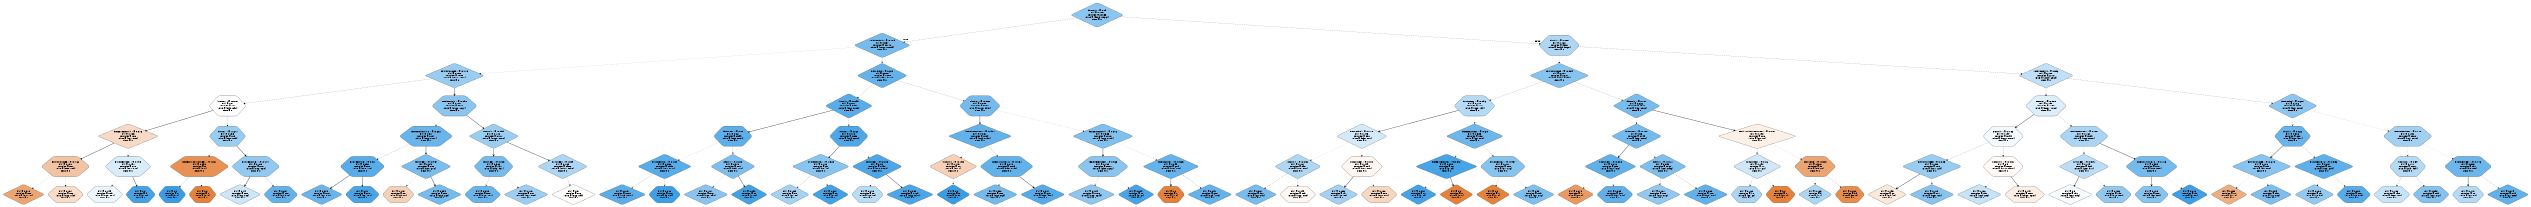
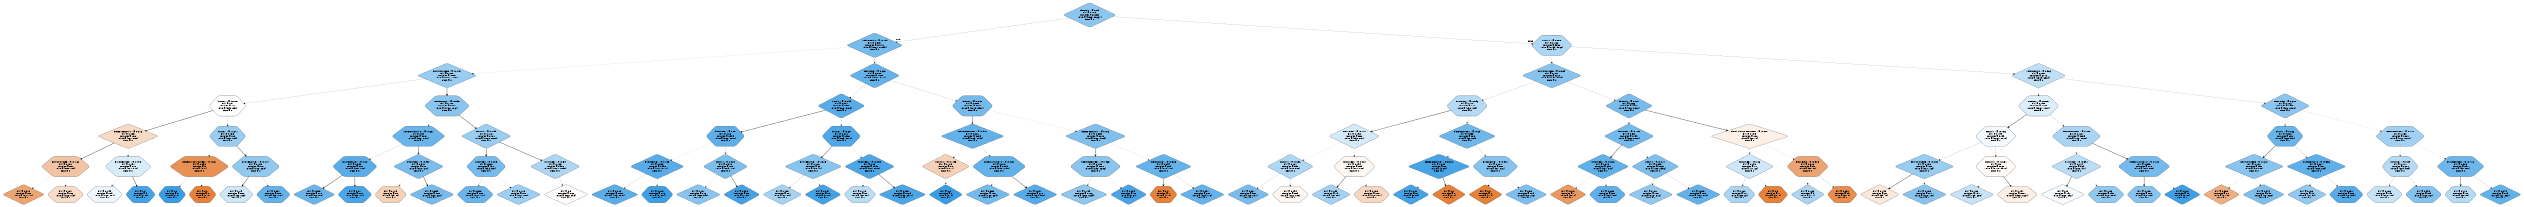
  digraph {
    node [color=black fillcolor="#e58139" fontname=helvetica shape=diamond style="filled, rounded"]
    edge [arrowhead=vee fontname=helvetica style=dotted]
    n1 [fillcolor="#8bc6f0" label="dbp_min <= 0.09\ngini = 0.415\nsamples = 21153\nvalue = [9823, 23667]\nclass = 1"]
    n2 [fillcolor="#75bbed" label="weight_admit <= -0.409\ngini = 0.357\nsamples = 11771\nvalue = [4324, 14299]\nclass = 1"]
    n3 [fillcolor="#add7f4" label="ph_min <= 0.058\ngini = 0.466\nsamples = 9382\nvalue = [5499, 9368]\nclass = 1" shape=hexagon]
    n4 [fillcolor="#98ccf1" label="admission_age <= -0.475\ngini = 0.438\nsamples = 4538\nvalue = [2327, 4857]\nclass = 1"]
    n5 [fillcolor="#63b2ea" label="gcs_verbal <= 0.618\ngini = 0.288\nsamples = 7233\nvalue = [1997, 9442]\nclass = 1"]
    n6 [fillcolor="#87c3ef" label="admission_age <= -0.839\ngini = 0.404\nsamples = 2641\nvalue = [1190, 3039]\nclass = 1"]
    n7 [fillcolor="#c0e0f7" label="weight_admit <= 0.386\ngini = 0.482\nsamples = 6741\nvalue = [4309, 6329]\nclass = 1"]
    n8 [fillcolor="#ffffff" label="inr_max <= -0.178\ngini = 0.5\nsamples = 727\nvalue = [591, 590]\nclass = 0" shape=hexagon]
    n9 [fillcolor="#8ac5f0" label="totalco2_min <= -0.295\ngini = 0.411\nsamples = 3811\nvalue = [1736, 4267]\nclass = 1" shape=hexagon]
    n10 [fillcolor="#57ace9" label="inr_min <= -0.099\ngini = 0.227\nsamples = 3951\nvalue = [822, 5485]\nclass = 1"]
    n11 [fillcolor="#74baed" label="ph_max <= -0.003\ngini = 0.353\nsamples = 3282\nvalue = [1175, 3957]\nclass = 1" shape=hexagon]
    n12 [fillcolor="#f7dac5" label="baseexcess_min <= 0.276\ngini = 0.485\nsamples = 482\nvalue = [467, 331]\nclass = 0"]
    n13 [fillcolor="#98ccf1" label="ph_max <= -4.674\ngini = 0.438\nsamples = 245\nvalue = [124, 259]\nclass = 1" shape=hexagon]
    n14 [fillcolor="#68b4eb" label="hematocrit_min.1 <= -0.634\ngini = 0.31\nsamples = 1087\nvalue = [336, 1417]\nclass = 1" shape=hexagon]
    n15 [fillcolor="#9acdf2" label="po2_min <= -0.199\ngini = 0.442\nsamples = 2724\nvalue = [1400, 2850]\nclass = 1"]
    n16 [fillcolor="#f3c4a3" label="admission_age <= -1.762\ngini = 0.454\nsamples = 334\nvalue = [353, 189]\nclass = 0" shape=hexagon]
    n17 [fillcolor="#d8ecfa" label="glucose_mean <= 0.798\ngini = 0.494\nsamples = 148\nvalue = [114, 142]\nclass = 1" shape=hexagon]
    n18 [fillcolor="#e89152" label="abs_eosinophils_mean <= -0.34\ngini = 0.198\nsamples = 5\nvalue = [8, 1]\nclass = 0" shape=hexagon]
    n19 [fillcolor="#92c9f1" label="aniongap_max <= -0.177\ngini = 0.428\nsamples = 240\nvalue = [116, 258]\nclass = 1" shape=hexagon]
    n20 [fillcolor="#eca470" label="gini = 0.341\nsamples = 128\nvalue = [147, 41]\nclass = 0"]
    n21 [fillcolor="#f8dcc7" label="gini = 0.487\nsamples = 206\nvalue = [206, 148]\nclass = 0" shape=hexagon]
    n22 [fillcolor="#edf6fd" label="gini = 0.499\nsamples = 139\nvalue = [113, 124]\nclass = 1" shape=hexagon]
    n23 [fillcolor="#44a2e6" label="gini = 0.1\nsamples = 9\nvalue = [1, 18]\nclass = 1" shape=hexagon]
    n24 [fillcolor="#399de5" label="gini = 0.0\nsamples = 1\nvalue = [0, 1]\nclass = 1" shape=hexagon]
    n25 [label="gini = 0.0\nsamples = 4\nvalue = [8, 0]\nclass = 0" shape=hexagon]
-   n26 [fillcolor="#cde6f8" label="gini = 0.49\nsamples = 130\nvalue = [86, 115]\nclass = 1"]
+   n26 [fillcolor="#cde6f8" label="gini = 0.49\nsamples = 130\nvalue = [86, 115]\nclass = 1" shape=hexagon]
    n27 [fillcolor="#63b2ea" label="gini = 0.287\nsamples = 110\nvalue = [30, 143]\nclass = 1" shape=hexagon]
    n28 [fillcolor="#58ace9" label="aniongap_max <= 0.02\ngini = 0.232\nsamples = 542\nvalue = [115, 745]\nclass = 1" shape=hexagon]
    n29 [fillcolor="#7abdee" label="dbp_mean <= -1.957\ngini = 0.372\nsamples = 545\nvalue = [221, 672]\nclass = 1"]
    n30 [fillcolor="#76bbed" label="sbp_mean <= 0.113\ngini = 0.361\nsamples = 794\nvalue = [296, 957]\nclass = 1" shape=hexagon]
    n31 [fillcolor="#acd6f4" label="bun_mean <= -0.59\ngini = 0.465\nsamples = 1930\nvalue = [1104, 1893]\nclass = 1"]
    n32 [fillcolor="#69b5eb" label="gini = 0.313\nsamples = 270\nvalue = [82, 341]\nclass = 1"]
    n33 [fillcolor="#49a5e7" label="gini = 0.14\nsamples = 272\nvalue = [33, 404]\nclass = 1" shape=hexagon]
    n34 [fillcolor="#f5d1b6" label="gini = 0.475\nsamples = 22\nvalue = [19, 12]\nclass = 0" shape=hexagon]
    n35 [fillcolor="#76bbed" label="gini = 0.359\nsamples = 523\nvalue = [202, 660]\nclass = 1"]
    n36 [fillcolor="#69b5eb" label="gini = 0.315\nsamples = 553\nvalue = [172, 707]\nclass = 1" shape=hexagon]
    n37 [fillcolor="#9bcef2" label="gini = 0.443\nsamples = 241\nvalue = [124, 250]\nclass = 1"]
    n38 [fillcolor="#fefcfa" label="gini = 0.5\nsamples = 375\nvalue = [306, 299]\nclass = 0"]
    n39 [fillcolor="#5dafea" label="dbp_mean <= 0.03\ngini = 0.26\nsamples = 2399\nvalue = [583, 3214]\nclass = 1" shape=hexagon]
    n40 [fillcolor="#4ea7e8" label="ph_max <= -2.65\ngini = 0.172\nsamples = 1552\nvalue = [239, 2271]\nclass = 1" shape=hexagon]
    n41 [fillcolor="#62b1ea" label="heart_rate_mean <= -1.924\ngini = 0.284\nsamples = 1139\nvalue = [309, 1498]\nclass = 1"]
    n42 [fillcolor="#7fc0ee" label="baseexcess_min <= 0.276\ngini = 0.385\nsamples = 2143\nvalue = [866, 2459]\nclass = 1"]
    n43 [fillcolor="#58ace9" label="glucose_max <= 1.415\ngini = 0.232\nsamples = 1998\nvalue = [424, 2744]\nclass = 1"]
    n44 [fillcolor="#7cbeee" label="ptt_min <= 0.118\ngini = 0.378\nsamples = 401\nvalue = [159, 470]\nclass = 1"]
    n45 [fillcolor="#87c4ef" label="aniongap_max <= 4.345\ngini = 0.406\nsamples = 62\nvalue = [28, 71]\nclass = 1"]
    n46 [fillcolor="#4ca6e7" label="sbp_mean <= -2.105\ngini = 0.16\nsamples = 1490\nvalue = [211, 2200]\nclass = 1"]
    n47 [fillcolor="#5aade9" label="gini = 0.245\nsamples = 1852\nvalue = [419, 2517]\nclass = 1"]
    n48 [fillcolor="#3d9fe6" label="gini = 0.042\nsamples = 146\nvalue = [5, 227]\nclass = 1" shape=hexagon]
    n49 [fillcolor="#88c4ef" label="gini = 0.407\nsamples = 346\nvalue = [155, 390]\nclass = 1"]
    n50 [fillcolor="#43a2e6" label="gini = 0.091\nsamples = 55\nvalue = [4, 80]\nclass = 1"]
    n51 [fillcolor="#a4d2f3" label="gini = 0.455\nsamples = 51\nvalue = [27, 50]\nclass = 1"]
    n52 [fillcolor="#42a2e6" label="gini = 0.087\nsamples = 11\nvalue = [1, 21]\nclass = 1"]
    n53 [fillcolor="#baddf6" label="gini = 0.478\nsamples = 21\nvalue = [15, 23]\nclass = 1" shape=hexagon]
    n54 [fillcolor="#4ba6e7" label="gini = 0.152\nsamples = 1469\nvalue = [196, 2177]\nclass = 1"]
    n55 [fillcolor="#f6d1b7" label="mbp_min <= -0.495\ngini = 0.475\nsamples = 10\nvalue = [11, 7]\nclass = 0"]
    n56 [fillcolor="#61b1ea" label="potassium_max.1 <= -0.154\ngini = 0.278\nsamples = 1129\nvalue = [298, 1491]\nclass = 1" shape=hexagon]
    n57 [fillcolor="#8ac5f0" label="heart_rate_mean <= 1.965\ngini = 0.413\nsamples = 1534\nvalue = [693, 1686]\nclass = 1" shape=hexagon]
    n58 [fillcolor="#65b3eb" label="totalco2_max <= -1.325\ngini = 0.299\nsamples = 609\nvalue = [173, 773]\nclass = 1"]
    n59 [fillcolor="#399de5" label="gini = 0.0\nsamples = 5\nvalue = [0, 5]\nclass = 1"]
    n60 [fillcolor="#73baed" label="gini = 0.352\nsamples = 458\nvalue = [168, 569]\nclass = 1"]
    n61 [fillcolor="#55abe9" label="gini = 0.217\nsamples = 671\nvalue = [130, 922]\nclass = 1"]
    n62 [fillcolor="#8dc7f0" label="gini = 0.419\nsamples = 1486\nvalue = [688, 1619]\nclass = 1"]
    n63 [fillcolor="#48a4e7" label="gini = 0.129\nsamples = 48\nvalue = [5, 67]\nclass = 1"]
    n64 [label="gini = 0.0\nsamples = 4\nvalue = [4, 0]\nclass = 0" shape=hexagon]
    n65 [fillcolor="#64b2eb" label="gini = 0.294\nsamples = 605\nvalue = [169, 773]\nclass = 1"]
    n66 [fillcolor="#b4daf5" label="bun_mean <= -0.296\ngini = 0.472\nsamples = 740\nvalue = [458, 739]\nclass = 1" shape=hexagon]
    n67 [fillcolor="#78bced" label="dbp_min <= 1.717\ngini = 0.366\nsamples = 1901\nvalue = [732, 2300]\nclass = 1"]
    n68 [fillcolor="#dceefa" label="ptt_max <= -0.235\ngini = 0.495\nsamples = 4758\nvalue = [3387, 4121]\nclass = 1" shape=hexagon]
    n69 [fillcolor="#8cc6f0" label="gcs_verbal <= 0.618\ngini = 0.416\nsamples = 1983\nvalue = [922, 2208]\nclass = 1"]
    n70 [fillcolor="#d4eaf9" label="gcs_verbal <= -0.772\ngini = 0.493\nsamples = 552\nvalue = [395, 504]\nclass = 1"]
    n71 [fillcolor="#6eb7ec" label="platelets_mean <= -0.68\ngini = 0.333\nsamples = 188\nvalue = [63, 235]\nclass = 1"]
    n72 [fillcolor="#73baed" label="sbp_mean <= -0.482\ngini = 0.35\nsamples = 1799\nvalue = [650, 2228]\nclass = 1"]
    n73 [fillcolor="#fcf0e7" label="abs_lymphocytes_mean <= -0.057\ngini = 0.498\nsamples = 102\nvalue = [82, 72]\nclass = 0"]
    n74 [fillcolor="#aed7f4" label="po2_min <= -0.132\ngini = 0.467\nsamples = 293\nvalue = [178, 302]\nclass = 1"]
    n75 [fillcolor="#fdf6f1" label="spo2_mean <= 0.111\ngini = 0.499\nsamples = 259\nvalue = [217, 202]\nclass = 0" shape=hexagon]
    n76 [fillcolor="#46a4e7" label="baseexcess_max <= 5.872\ngini = 0.118\nsamples = 55\nvalue = [6, 89]\nclass = 1"]
    n77 [fillcolor="#86c3ef" label="glucose_max <= -0.987\ngini = 0.404\nsamples = 133\nvalue = [57, 146]\nclass = 1" shape=hexagon]
    n78 [fillcolor="#78bced" label="gini = 0.367\nsamples = 154\nvalue = [62, 194]\nclass = 1"]
    n79 [fillcolor="#fdf6f1" label="gini = 0.499\nsamples = 139\nvalue = [116, 108]\nclass = 0" shape=hexagon]
    n80 [fillcolor="#a2d1f3" label="gini = 0.453\nsamples = 79\nvalue = [45, 85]\nclass = 1"]
    n81 [fillcolor="#f7d7c0" label="gini = 0.482\nsamples = 180\nvalue = [172, 117]\nclass = 0" shape=hexagon]
    n82 [fillcolor="#44a3e6" label="gini = 0.101\nsamples = 54\nvalue = [5, 89]\nclass = 1"]
    n83 [label="gini = 0.0\nsamples = 1\nvalue = [1, 0]\nclass = 0"]
    n84 [label="gini = 0.0\nsamples = 4\nvalue = [7, 0]\nclass = 0"]
    n85 [fillcolor="#7dbfee" label="gini = 0.38\nsamples = 129\nvalue = [50, 146]\nclass = 1"]
    n86 [fillcolor="#60b0ea" label="mbp_mean <= -1.212\ngini = 0.276\nsamples = 638\nvalue = [167, 842]\nclass = 1"]
    n87 [fillcolor="#7ebfee" label="ptt_min <= -0.144\ngini = 0.383\nsamples = 1161\nvalue = [483, 1386]\nclass = 1"]
    n88 [fillcolor="#cfe7f9" label="spo2_mean <= 1.26\ngini = 0.491\nsamples = 74\nvalue = [47, 62]\nclass = 1"]
    n89 [fillcolor="#eca572" label="gcs_verbal <= -0.308\ngini = 0.346\nsamples = 28\nvalue = [35, 10]\nclass = 0" shape=hexagon]
    n90 [fillcolor="#ea9a61" label="gini = 0.278\nsamples = 7\nvalue = [10, 2]\nclass = 0"]
    n91 [fillcolor="#5eafea" label="gini = 0.265\nsamples = 631\nvalue = [157, 840]\nclass = 1" shape=hexagon]
    n92 [fillcolor="#90c8f0" label="gini = 0.424\nsamples = 758\nvalue = [372, 846]\nclass = 1"]
    n93 [fillcolor="#62b1ea" label="gini = 0.283\nsamples = 403\nvalue = [111, 540]\nclass = 1"]
    n94 [fillcolor="#a9d4f4" label="gini = 0.461\nsamples = 70\nvalue = [35, 62]\nclass = 1" shape=hexagon]
    n95 [label="gini = 0.0\nsamples = 4\nvalue = [12, 0]\nclass = 0" shape=hexagon]
    n96 [fillcolor="#aad5f4" label="gini = 0.463\nsamples = 9\nvalue = [4, 7]\nclass = 1"]
    n97 [fillcolor="#e88d4c" label="gini = 0.161\nsamples = 19\nvalue = [31, 3]\nclass = 0" shape=hexagon]
    n98 [fillcolor="#f3f9fd" label="gcs_min <= -0.756\ngini = 0.499\nsamples = 3499\nvalue = [2664, 2841]\nclass = 1" shape=hexagon]
    n99 [fillcolor="#a9d4f4" label="resp_rate_mean <= 0.755\ngini = 0.461\nsamples = 1259\nvalue = [723, 1280]\nclass = 1" shape=hexagon]
    n100 [fillcolor="#69b5eb" label="ph_min <= 0.166\ngini = 0.316\nsamples = 662\nvalue = [205, 837]\nclass = 1" shape=hexagon]
    n101 [fillcolor="#a1d0f3" label="resp_rate_mean <= 0.741\ngini = 0.451\nsamples = 1321\nvalue = [717, 1371]\nclass = 1" shape=hexagon]
    n102 [fillcolor="#98ccf1" label="admission_age <= -1.203\ngini = 0.438\nsamples = 438\nvalue = [224, 469]\nclass = 1"]
    n103 [fillcolor="#fefbf9" label="pco2_min <= -0.134\ngini = 0.5\nsamples = 3061\nvalue = [2440, 2372]\nclass = 0" shape=hexagon]
    n104 [fillcolor="#bbddf6" label="bun_mean <= -0.394\ngini = 0.479\nsamples = 989\nvalue = [623, 947]\nclass = 1"]
    n105 [fillcolor="#74baed" label="potassium_max.1 <= 0.443\ngini = 0.355\nsamples = 270\nvalue = [100, 333]\nclass = 1" shape=hexagon]
    n106 [fillcolor="#fae8da" label="gini = 0.495\nsamples = 61\nvalue = [59, 48]\nclass = 0"]
    n107 [fillcolor="#87c3ef" label="gini = 0.405\nsamples = 377\nvalue = [165, 421]\nclass = 1"]
    n108 [fillcolor="#c6e3f8" label="gini = 0.486\nsamples = 734\nvalue = [489, 685]\nclass = 1"]
    n109 [fillcolor="#fbeee4" label="gini = 0.497\nsamples = 2327\nvalue = [1951, 1687]\nclass = 0" shape=hexagon]
    n110 [fillcolor="#f8fcfe" label="gini = 0.5\nsamples = 497\nvalue = [382, 396]\nclass = 1"]
    n111 [fillcolor="#90c8f0" label="gini = 0.423\nsamples = 492\nvalue = [241, 551]\nclass = 1" shape=hexagon]
    n112 [fillcolor="#87c3ef" label="gini = 0.405\nsamples = 222\nvalue = [98, 250]\nclass = 1" shape=hexagon]
    n113 [fillcolor="#3e9fe6" label="gini = 0.046\nsamples = 48\nvalue = [2, 83]\nclass = 1"]
    n114 [fillcolor="#87c4ef" label="admission_age <= -1.672\ngini = 0.406\nsamples = 205\nvalue = [90, 228]\nclass = 1"]
    n115 [fillcolor="#5eb0ea" label="glucose_max.2 <= -0.556\ngini = 0.267\nsamples = 457\nvalue = [115, 609]\nclass = 1"]
    n116 [fillcolor="#b5daf5" label="mbp_max <= 0.59\ngini = 0.474\nsamples = 1024\nvalue = [619, 989]\nclass = 1" shape=hexagon]
    n117 [fillcolor="#6cb6ec" label="glucose_mean <= -0.776\ngini = 0.325\nsamples = 297\nvalue = [98, 382]\nclass = 1" shape=hexagon]
    n118 [fillcolor="#eeae80" label="gini = 0.388\nsamples = 14\nvalue = [14, 5]\nclass = 0"]
    n119 [fillcolor="#7cbeee" label="gini = 0.379\nsamples = 191\nvalue = [76, 223]\nclass = 1"]
    n120 [fillcolor="#91c9f1" label="gini = 0.426\nsamples = 75\nvalue = [40, 90]\nclass = 1"]
    n121 [fillcolor="#56abe9" label="gini = 0.221\nsamples = 382\nvalue = [75, 519]\nclass = 1" shape=hexagon]
    n122 [fillcolor="#c7e3f8" label="gini = 0.486\nsamples = 795\nvalue = [518, 722]\nclass = 1" shape=hexagon]
    n123 [fillcolor="#84c2ef" label="gini = 0.398\nsamples = 229\nvalue = [101, 267]\nclass = 1" shape=hexagon]
    n124 [fillcolor="#b4daf5" label="gini = 0.472\nsamples = 48\nvalue = [31, 50]\nclass = 1" shape=hexagon]
    n125 [fillcolor="#61b1ea" label="gini = 0.279\nsamples = 249\nvalue = [67, 332]\nclass = 1"]
    n1 -> n2 [headlabel=True labelangle=45 labeldistance=2.5 style=dashed]
    n1 -> n3 [arrowhead=dot headlabel=False labelangle=-45 labeldistance=2.5 style=dashed]
    n2 -> n4 [arrowhead=dot]
    n2 -> n5 [style=dashed]
    n3 -> n6 [arrowhead=dot]
    n3 -> n7 [arrowhead=dot style=dashed]
    n4 -> n8 [arrowhead=dot style=dashed]
    n4 -> n9 [style=bold]
    n5 -> n10 [arrowhead=dot style=dashed]
    n5 -> n11 [style=dashed]
    n6 -> n66 [arrowhead=dot style=dashed]
    n6 -> n67 [style=dashed]
    n7 -> n68 [arrowhead=dot style=dashed]
    n7 -> n69 [style=dashed]
    n8 -> n12 [arrowhead=dot style=bold]
    n8 -> n13 [arrowhead=dot style=dashed]
    n9 -> n14
    n9 -> n15 [arrowhead=dot style=bold]
    n10 -> n39 [arrowhead=dot style=bold]
    n10 -> n40 [style=dashed]
    n11 -> n41 [arrowhead=dot style=bold]
    n11 -> n42 [arrowhead=dot]
    n12 -> n16 [arrowhead=dot style=bold]
    n12 -> n17 [arrowhead=dot]
    n13 -> n18 [arrowhead=dot]
    n13 -> n19 [style=bold]
    n14 -> n28 [arrowhead=dot style=dashed]
    n14 -> n29 [arrowhead=dot style=bold]
    n15 -> n30 [style=bold]
    n15 -> n31 [arrowhead=dot style=bold]
    n16 -> n20 [arrowhead=dot]
    n16 -> n21 [arrowhead=dot]
    n17 -> n22
    n17 -> n23 [arrowhead=dot style=bold]
    n18 -> n24 [arrowhead=dot style=dashed]
    n18 -> n25 [arrowhead=dot]
    n19 -> n26 [style=bold]
    n19 -> n27 [arrowhead=dot style=dashed]
    n28 -> n32 [style=bold]
    n28 -> n33 [arrowhead=dot style=bold]
    n29 -> n34
    n29 -> n35 [style=bold]
    n30 -> n36 [style=dashed]
    n30 -> n37 [arrowhead=dot]
    n31 -> n38 [style=dashed]
    n39 -> n43 [arrowhead=dot]
    n39 -> n44 [style=dashed]
    n40 -> n45 [arrowhead=dot style=bold]
    n40 -> n46
    n41 -> n55 [arrowhead=dot]
    n41 -> n56 [style=dashed]
    n42 -> n57 [style=bold]
    n42 -> n58
    n43 -> n47 [style=dashed]
    n43 -> n48 [style=dashed]
    n44 -> n49
    n44 -> n50 [arrowhead=dot style=bold]
    n45 -> n51 [style=dashed]
    n45 -> n52
    n46 -> n53 [arrowhead=dot]
    n46 -> n54 [arrowhead=dot style=bold]
    n55 -> n59
    n56 -> n60
    n56 -> n61 [style=bold]
    n57 -> n62 [style=dashed]
    n57 -> n63 [arrowhead=dot]
    n58 -> n64 [style=bold]
    n58 -> n65 [arrowhead=dot style=dashed]
    n66 -> n70 [style=bold]
    n66 -> n71
    n67 -> n72 [arrowhead=dot]
    n67 -> n73 [style=bold]
    n68 -> n98 [style=bold]
    n68 -> n99 [arrowhead=dot style=dashed]
    n69 -> n100
    n69 -> n101
    n70 -> n74
    n70 -> n75 [arrowhead=dot]
    n71 -> n76
    n71 -> n77 [style=dashed]
    n72 -> n86 [style=bold]
    n72 -> n87
    n73 -> n88 [style=dashed]
    n73 -> n89 [arrowhead=dot]
    n74 -> n78 [arrowhead=dot style=dashed]
    n74 -> n79 [arrowhead=dot style=dashed]
    n75 -> n80 [style=bold]
    n75 -> n81
    n76 -> n82
    n76 -> n83 [style=bold]
    n77 -> n84 [arrowhead=dot style=dashed]
    n77 -> n85 [arrowhead=dot]
    n86 -> n90
    n86 -> n91
    n87 -> n92 [style=dashed]
    n87 -> n93 [arrowhead=dot style=dashed]
    n88 -> n94 [style=dashed]
    n88 -> n95 [arrowhead=dot]
    n89 -> n96 [arrowhead=dot]
    n89 -> n97 [arrowhead=dot style=dashed]
    n98 -> n102 [arrowhead=dot style=dashed]
    n98 -> n103 [arrowhead=dot style=dashed]
    n99 -> n104
    n99 -> n105 [arrowhead=dot style=bold]
    n100 -> n114 [style=bold]
    n100 -> n115 [style=dashed]
    n101 -> n116
    n101 -> n117 [arrowhead=dot]
    n102 -> n106 [style=bold]
    n102 -> n107
    n103 -> n108 [arrowhead=dot]
    n103 -> n109 [arrowhead=dot style=bold]
    n104 -> n110 [arrowhead=dot style=bold]
    n104 -> n111
    n105 -> n112 [style=bold]
    n105 -> n113 [arrowhead=dot]
    n114 -> n118 [arrowhead=dot]
    n114 -> n119 [arrowhead=dot]
    n115 -> n120 [arrowhead=dot]
    n115 -> n121 [arrowhead=dot style=dashed]
    n116 -> n122 [style=dashed]
    n116 -> n123 [arrowhead=dot style=dashed]
    n117 -> n124 [style=bold]
    n117 -> n125 [style=dashed]
  }
